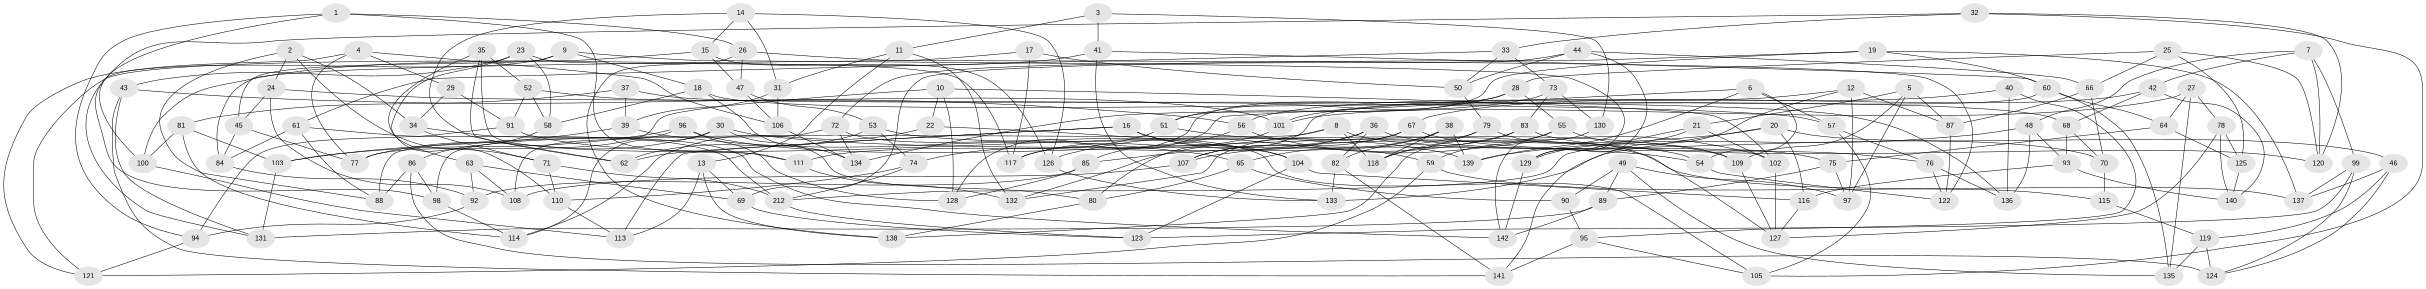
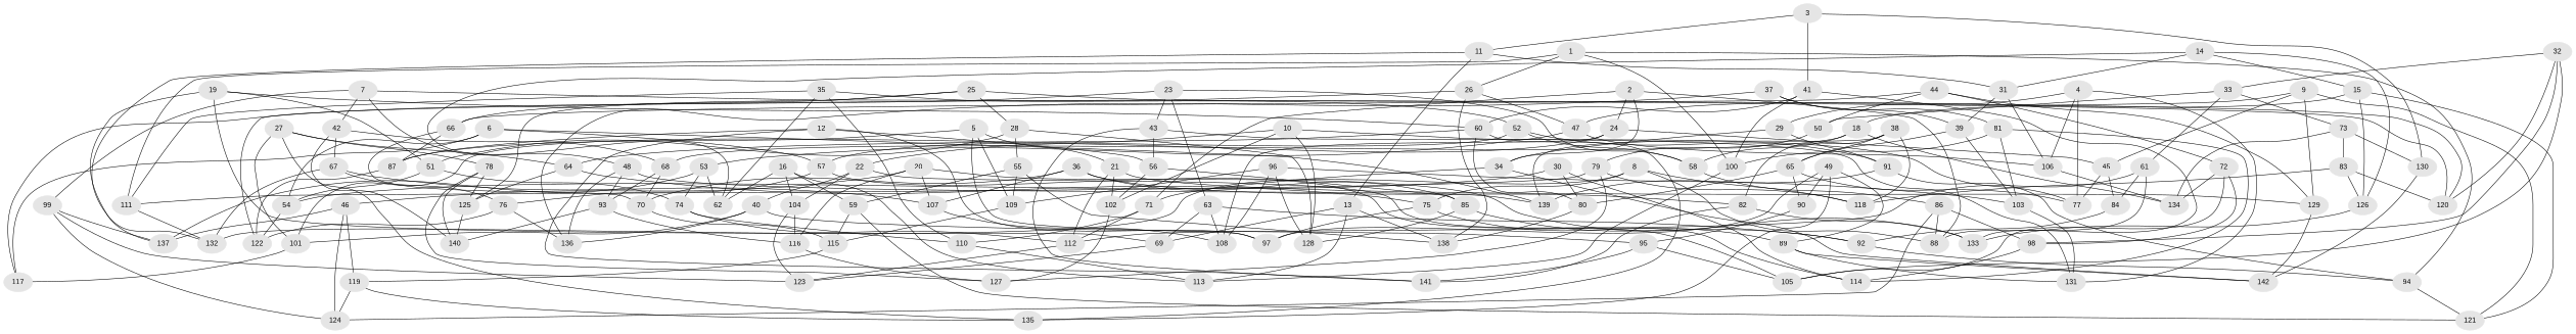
  graph {
    fontname="Liberation Sans"
    node [color=gray90 fontname="Liberation Sans" style=filled]
    edge [fontname="Liberation Sans"]
    1
    26
    94
    100
    111
    138
    47
    122
    121
    113
    132
    2
    24
    34
    71
    88
    57
    45
    108
    142
-   112 [label=212]
+   112
    110
    3
    11
    41
    130
    13
    31
    29
    91
    60
    133
    4
    77
    106
    131
    134
    5
    21
    87
    97
    109
    129
    102
    115
    6
    54
    117
    139
    105
    76
    7
    42
    48
    99
    120
    68
    67
    140
    136
    93
    137
    124
    123
    8
    75
    118
    89
    9
    18
    58
    84
    10
    22
    128
    104
    40
    114
    127
    69
    39
    12
    56
    141
    85
    14
    15
    62
    126
    53
    16
    59
    116
-   17
    50
    79
    80
    92
    86
    70
    19
    51
    74
    64
    135
    20
    46
    107
    119
    101
    95
    23
    43
    63
    25
    28
    66
    125
    55
    27
    78
    30
    65
    103
    32
    33
    98
    61
    73
    83
    35
    52
    36
    82
    37
    81
    90
    38
    44
    72
    49
    96
    1 -- 26
    1 -- 94
    1 -- 100
    1 -- 111
    26 -- 138
    26 -- 47
    26 -- 122
    94 -- 121
    100 -- 113
    111 -- 132
    47 -- 106
    47 -- 53
    2 -- 24
    2 -- 34
    2 -- 71
    2 -- 88
    24 -- 57
    24 -- 45
    24 -- 108
    34 -- 71
    34 -- 142
    71 -- 112
    71 -- 110
    57 -- 105
    57 -- 76
    45 -- 77
    45 -- 84
    112 -- 123
    110 -- 113
    3 -- 11
    3 -- 41
    3 -- 130
    11 -- 132
    11 -- 13
    11 -- 31
    41 -- 100
    41 -- 60
    41 -- 133
    130 -- 142
    13 -- 138
    13 -- 113
    13 -- 69
    31 -- 106
    31 -- 39
    29 -- 34
    29 -- 91
    91 -- 94
    91 -- 139
    60 -- 80
    60 -- 64
    60 -- 135
    4 -- 29
    4 -- 77
    4 -- 106
    4 -- 131
    106 -- 134
    5 -- 21
    5 -- 87
    5 -- 97
    5 -- 109
    21 -- 112
    21 -- 129
    21 -- 102
    87 -- 122
-   109 -- 127
+   109 -- 115
    129 -- 142
    102 -- 127
    115 -- 119
    6 -- 57
    6 -- 54
    6 -- 117
    6 -- 139
    54 -- 122
    76 -- 122
    76 -- 136
    7 -- 42
    7 -- 48
    7 -- 99
    7 -- 120
    42 -- 68
    42 -- 67
    42 -- 140
    48 -- 139
    48 -- 136
    48 -- 93
    99 -- 137
    99 -- 124
    99 -- 123
    68 -- 93
    68 -- 70
    67 -- 132
    67 -- 76
    67 -- 107
    93 -- 140
    93 -- 116
    8 -- 132
    8 -- 88
    8 -- 75
    8 -- 118
    75 -- 97
    75 -- 89
    89 -- 142
    89 -- 131
    9 -- 121
    9 -- 45
    9 -- 129
    9 -- 18
    18 -- 134
    18 -- 68
    18 -- 58
    58 -- 86
    84 -- 92
    10 -- 77
    10 -- 102
    10 -- 22
    10 -- 128
    22 -- 104
+   22 -- 40
    22 -- 114
    104 -- 123
    104 -- 116
    40 -- 136
    40 -- 101
    40 -- 95
    69 -- 123
    39 -- 65
    39 -- 103
    12 -- 87
    12 -- 97
    12 -- 56
    12 -- 141
    56 -- 102
    56 -- 85
    85 -- 128
    85 -- 92
    14 -- 31
    14 -- 15
    14 -- 62
    14 -- 126
    15 -- 47
    15 -- 121
    15 -- 126
    126 -- 133
    53 -- 137
    53 -- 62
    53 -- 74
    16 -- 113
    16 -- 104
    16 -- 62
    16 -- 59
    59 -- 121
    59 -- 115
    116 -- 127
-   17 -- 117
-   17 -- 84
-   17 -- 50
    50 -- 79
    79 -- 111
    79 -- 118
    79 -- 127
    80 -- 138
    92 -- 94
    86 -- 88
    86 -- 124
    86 -- 98
    70 -- 115
    19 -- 60
    19 -- 137
    19 -- 69
    19 -- 51
    51 -- 54
    51 -- 74
    74 -- 112
    74 -- 110
    64 -- 75
    64 -- 125
    20 -- 133
    20 -- 116
    20 -- 46
    20 -- 107
    46 -- 137
    46 -- 124
    46 -- 119
    107 -- 108
    119 -- 124
    119 -- 135
    101 -- 117
    95 -- 105
    95 -- 141
    23 -- 117
    23 -- 58
    23 -- 43
    23 -- 63
    43 -- 131
    43 -- 56
    43 -- 141
    63 -- 108
    63 -- 69
    63 -- 92
    25 -- 120
    25 -- 28
    25 -- 66
    25 -- 125
    28 -- 128
    28 -- 51
    28 -- 55
    66 -- 87
    66 -- 70
    125 -- 140
    55 -- 138
    55 -- 109
    55 -- 59
    27 -- 64
    27 -- 135
    27 -- 101
    27 -- 78
    78 -- 140
    78 -- 127
    78 -- 125
-   30 -- 77
+   65 -- 77
    30 -- 54
    30 -- 114
    30 -- 80
    65 -- 80
    65 -- 90
    103 -- 131
    32 -- 105
    32 -- 120
    32 -- 33
    32 -- 98
    33 -- 50
    33 -- 61
    33 -- 73
    98 -- 114
    61 -- 88
    61 -- 112
    61 -- 84
    73 -- 130
    73 -- 134
    73 -- 83
    83 -- 120
    83 -- 118
    83 -- 126
    35 -- 111
    35 -- 110
    35 -- 62
    35 -- 52
    52 -- 91
    52 -- 58
    52 -- 101
    36 -- 85
    36 -- 70
    36 -- 107
    36 -- 82
    82 -- 133
    82 -- 141
    37 -- 136
    37 -- 39
    37 -- 81
    81 -- 100
    81 -- 114
    81 -- 103
    90 -- 95
    38 -- 139
    38 -- 118
    38 -- 65
    38 -- 82
    44 -- 129
    44 -- 50
    44 -- 66
    44 -- 72
    72 -- 134
    72 -- 105
    72 -- 98
    49 -- 97
    49 -- 89
    49 -- 135
    49 -- 90
    96 -- 108
    96 -- 109
    96 -- 128
    96 -- 103
  }
